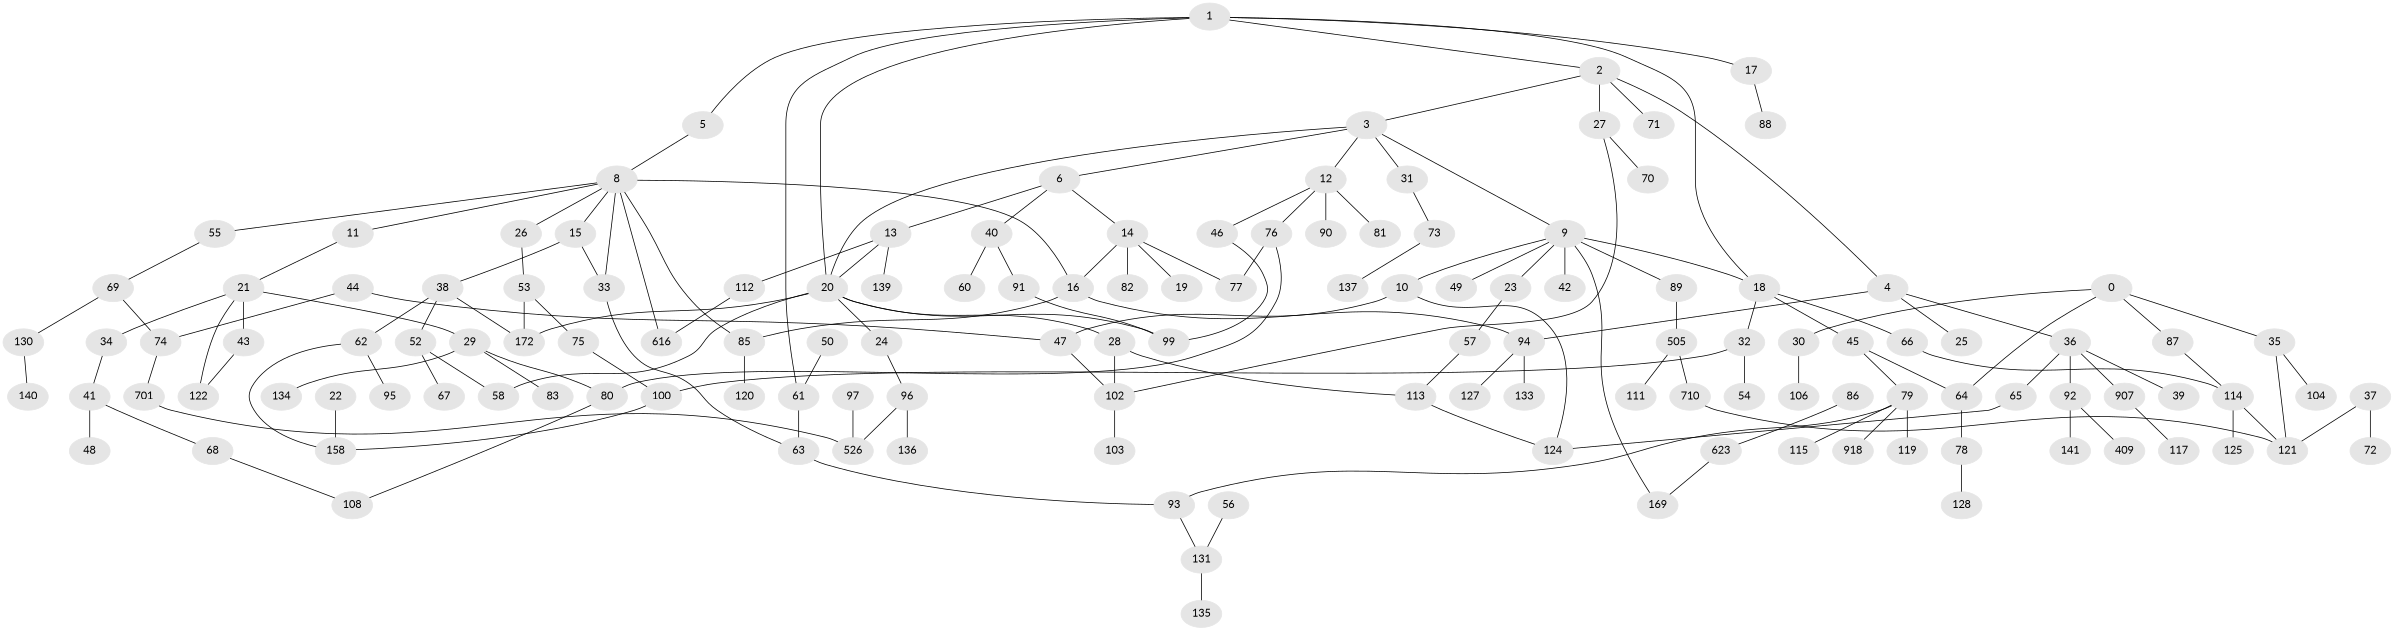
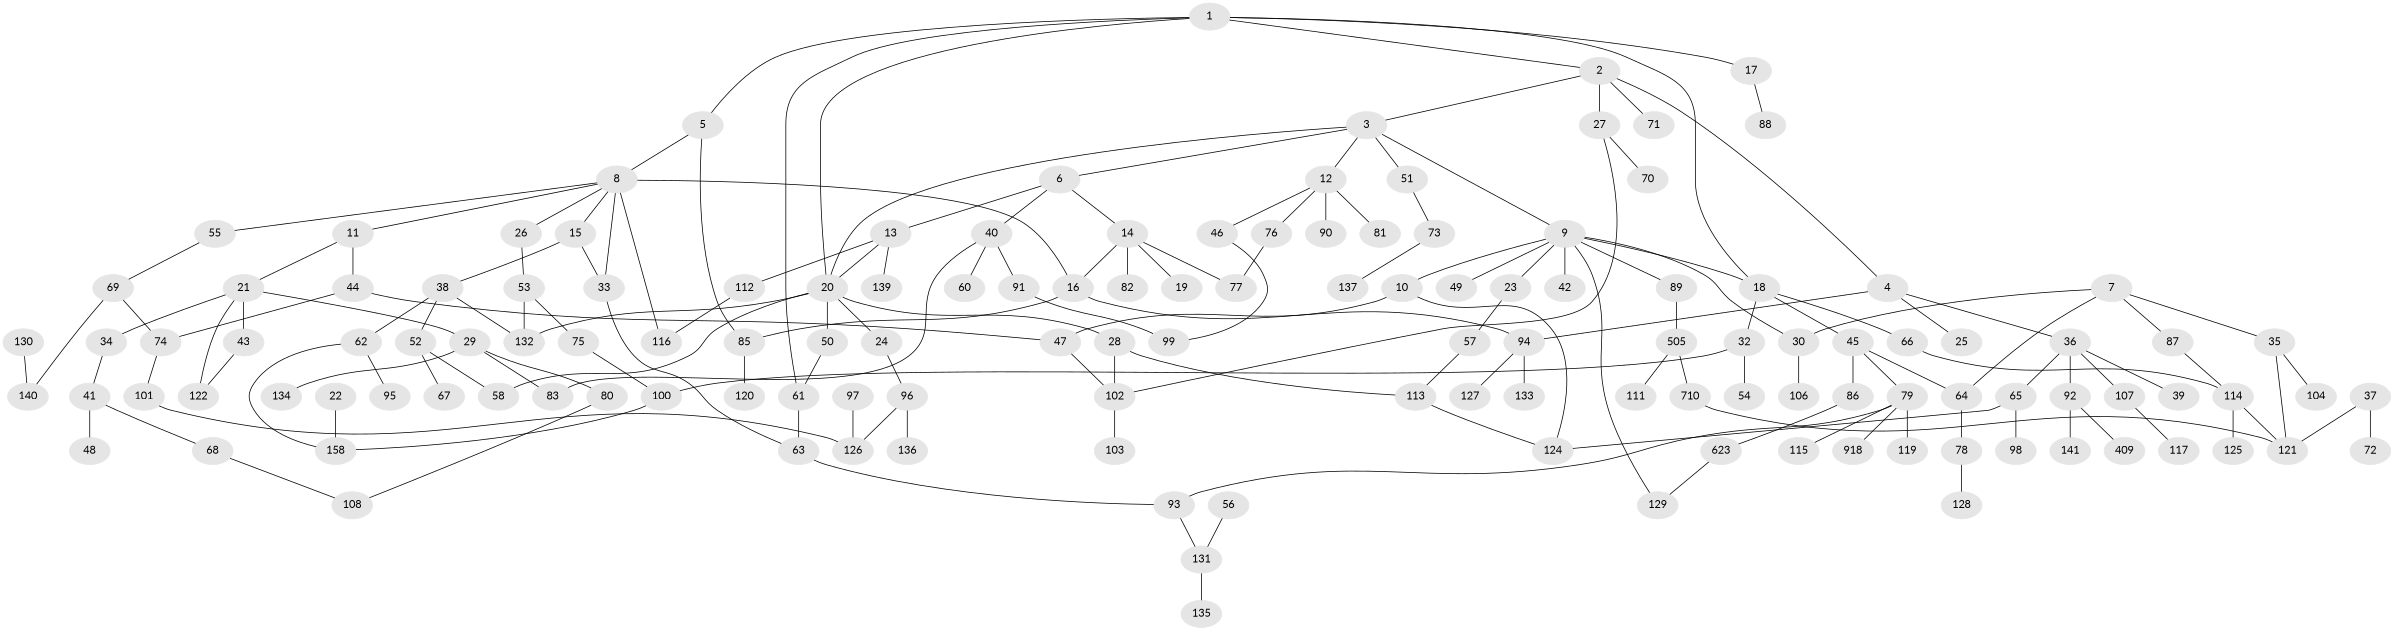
  graph {
    fontname=Lato
    node [color=gray90 fontname=Lato style=filled]
    edge [fontname=Lato]
    1
    2
    5
    17
    18
    20
    61
    3
    4
    27
    71
    8
    85
    88
    32
    45
    66
    24
    28
    50
    58
-   132 [label=172]
+   132
    63
    6
    9
    12
-   51 [label=31]
+   51
    25
    36
    94
    70
    102
    13
    14
    40
    30
    10
    23
    42
    49
    89
-   129 [label=169]
+   129
    46
    76
    81
    90
    73
-   7 [label=0]
+   7
    35
    64
    87
    n52 [label=158]
    22
    39
    65
    92
-   107 [label=907]
+   107
    127
    133
    11
    15
    16
    26
    33
    55
-   116 [label=616]
+   116
    120
    112
    139
    19
    77
    82
    83
    60
    91
    106
    104
    121
    78
    114
    21
    44
    38
    53
    69
    47
    124
    57
    n89 [label=505]
    29
    34
    43
    122
    74
    99
    80
    52
    62
    54
    100
    79
    86
    96
    113
    134
    41
-   126 [label=526]
+   126
    136
    75
    37
    72
    103
    108
    93
    48
    68
    56
    131
+   98
    n120 [label=409]
    141
    117
    67
    95
-   101 [label=701]
+   101
    115
    n127 [label=918]
    119
    n129 [label=623]
    137
    97
    140
    135
    128
    125
    n136 [label=710]
    111
    130
    1 -- 2
    1 -- 5
    1 -- 17
    1 -- 18
    1 -- 20
    1 -- 61
    2 -- 3
    2 -- 4
    2 -- 27
    2 -- 71
    5 -- 8
-   8 -- 85
+   5 -- 85
    17 -- 88
    18 -- 32
    18 -- 45
    18 -- 66
    20 -- 24
    20 -- 28
-   20 -- 99
+   20 -- 50
    20 -- 58
    20 -- 132
    61 -- 63
    3 -- 20
    3 -- 6
    3 -- 9
    3 -- 12
    3 -- 51
    4 -- 25
    4 -- 36
    4 -- 94
    27 -- 70
    27 -- 102
    8 -- 11
    8 -- 15
    8 -- 16
    8 -- 26
    8 -- 33
    8 -- 55
    8 -- 116
    85 -- 120
    32 -- 54
    32 -- 100
    45 -- 64
    45 -- 79
+   45 -- 86
    66 -- 114
    24 -- 96
    28 -- 102
    28 -- 113
    50 -- 61
    63 -- 93
    6 -- 13
    6 -- 14
    6 -- 40
    9 -- 18
+   9 -- 30
    9 -- 10
    9 -- 23
    9 -- 42
    9 -- 49
    9 -- 89
    9 -- 129
    12 -- 46
    12 -- 76
    12 -- 81
    12 -- 90
    51 -- 73
    36 -- 39
    36 -- 65
    36 -- 92
    36 -- 107
    94 -- 127
    94 -- 133
    102 -- 103
    13 -- 20
    13 -- 112
    13 -- 139
    14 -- 16
    14 -- 19
    14 -- 77
    14 -- 82
+   40 -- 83
    40 -- 60
    40 -- 91
    30 -- 106
    10 -- 47
    10 -- 124
    23 -- 57
    89 -- n89
    46 -- 99
    76 -- 77
-   76 -- 80
    73 -- 137
    7 -- 30
    7 -- 35
    7 -- 64
    7 -- 87
    35 -- 104
    35 -- 121
    64 -- 78
    87 -- 114
    22 -- n52
    65 -- 124
+   65 -- 98
    92 -- n120
    92 -- 141
    107 -- 117
    11 -- 21
+   11 -- 44
    15 -- 33
    15 -- 38
    16 -- 85
    16 -- 94
    26 -- 53
    33 -- 63
    55 -- 69
    112 -- 116
    91 -- 99
    78 -- 128
    114 -- 121
    114 -- 125
    21 -- 29
    21 -- 34
    21 -- 43
    21 -- 122
    44 -- 47
    44 -- 74
    38 -- 132
    38 -- 52
    38 -- 62
    53 -- 132
    53 -- 75
    69 -- 74
-   69 -- 130
+   69 -- 140
    47 -- 102
    57 -- 113
    n89 -- n136
    n89 -- 111
    29 -- 83
    29 -- 80
    29 -- 134
    34 -- 41
    43 -- 122
    74 -- 101
    80 -- 108
    52 -- 58
    52 -- 67
    62 -- n52
    62 -- 95
    100 -- n52
    79 -- 93
    79 -- 115
    79 -- n127
    79 -- 119
    86 -- n129
    96 -- 126
    96 -- 136
    113 -- 124
    41 -- 48
    41 -- 68
    75 -- 100
    37 -- 121
    37 -- 72
    93 -- 131
    68 -- 108
    56 -- 131
    131 -- 135
    101 -- 126
    n129 -- 129
    97 -- 126
    n136 -- 121
    130 -- 140
  }
